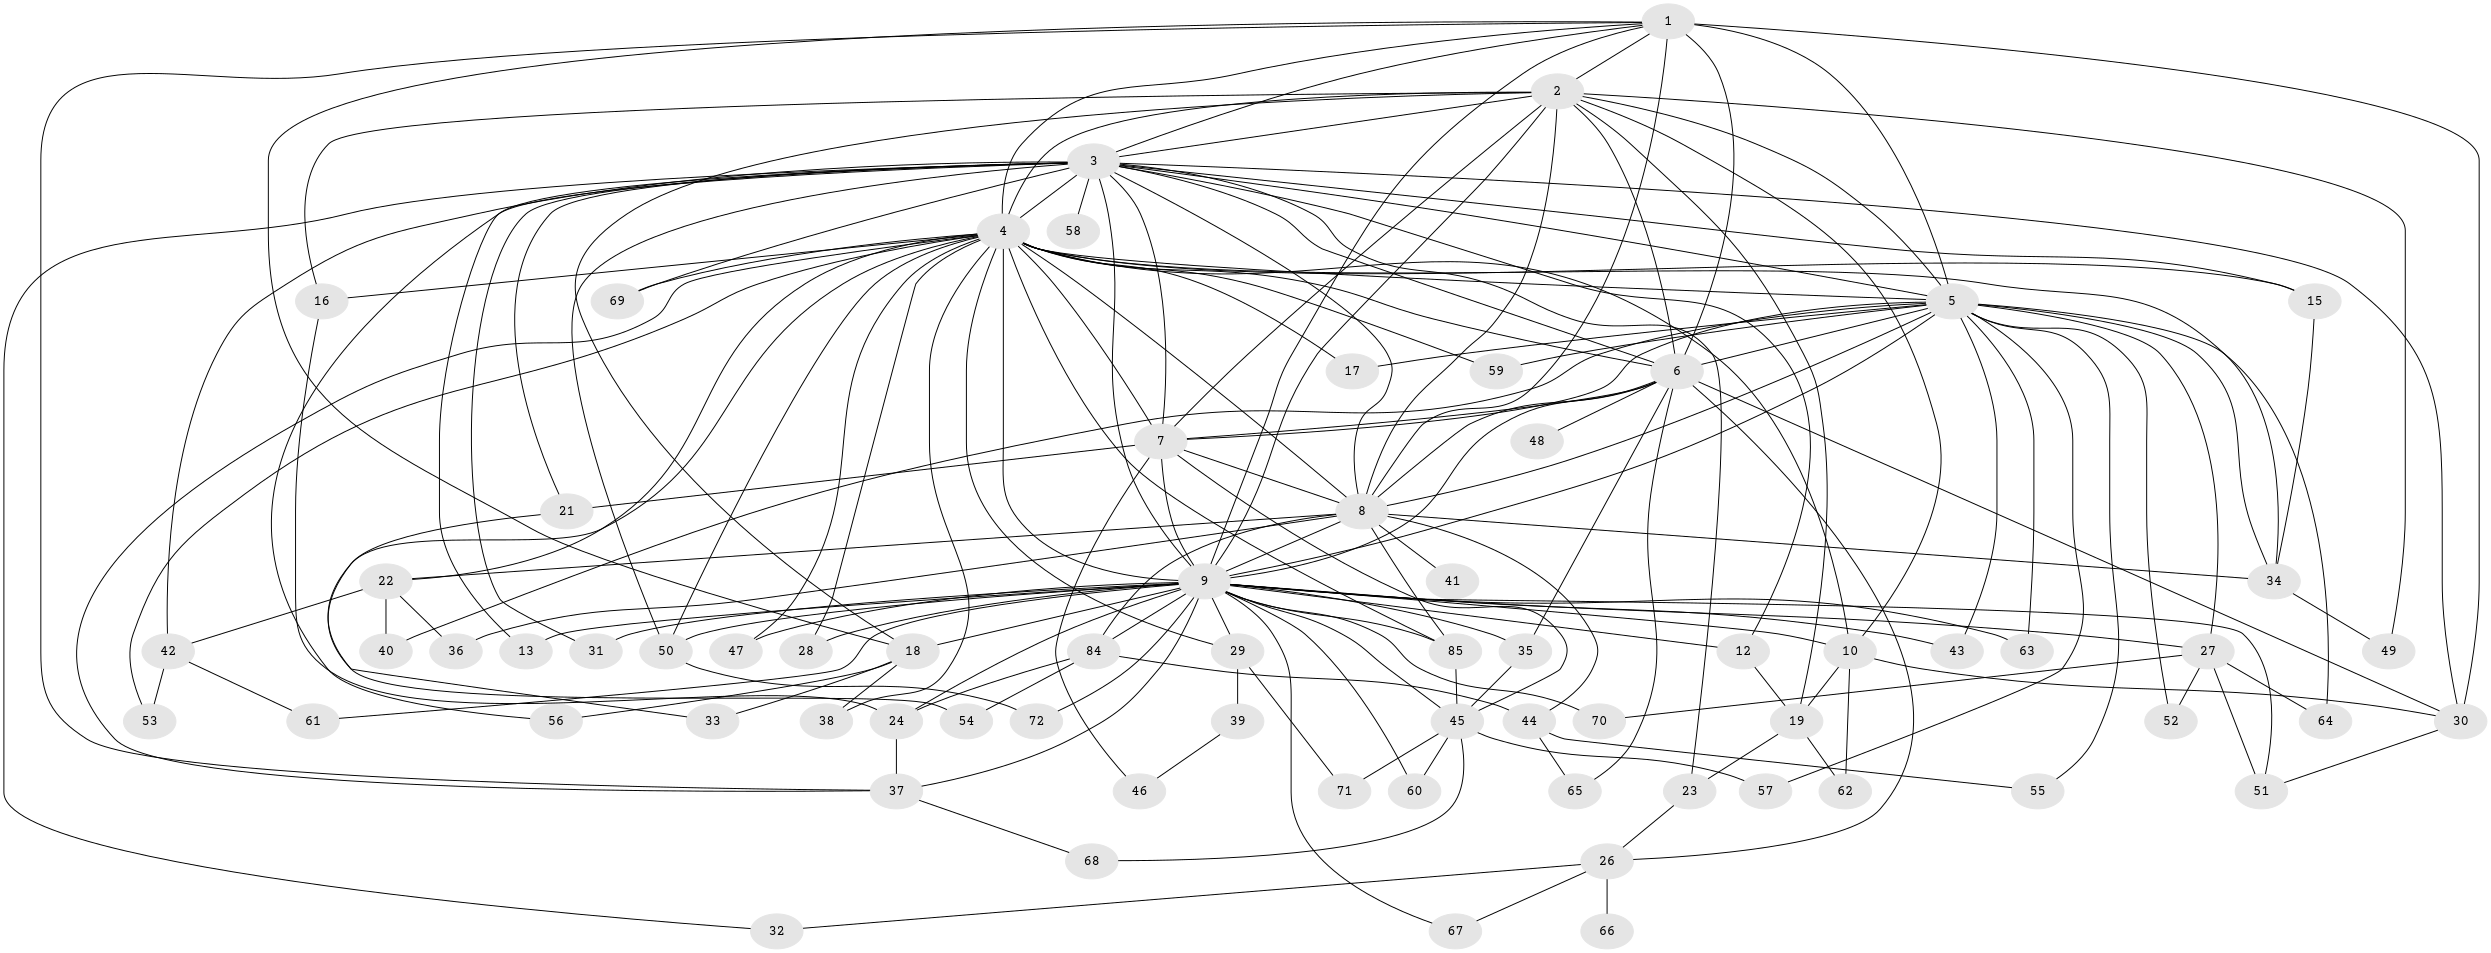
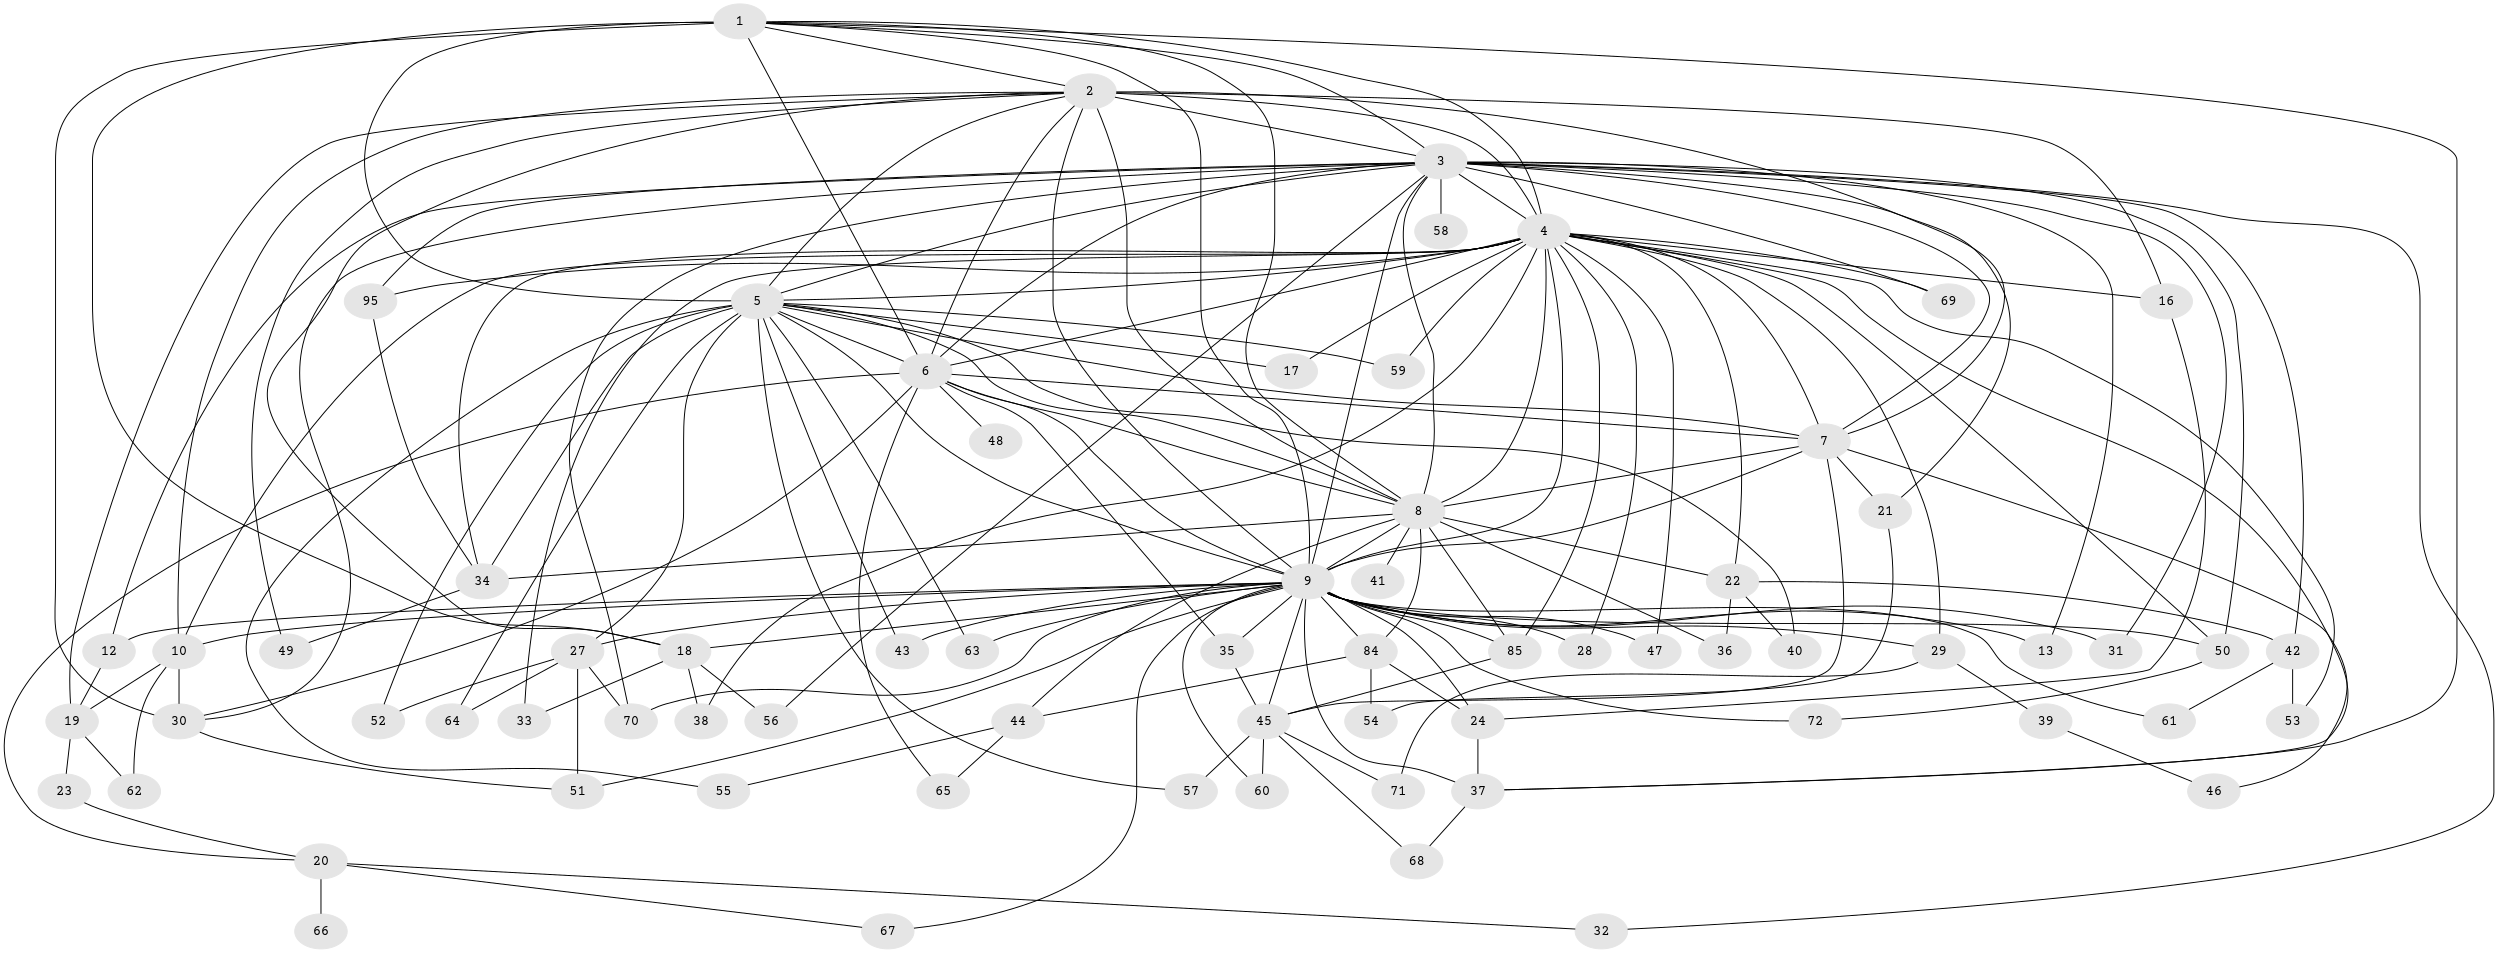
  graph {
    fontname="Courier Prime"
    node [color=gray90 fontname="Courier Prime" style=filled]
    edge [fontname="Courier Prime" weight=1.0]
    1
    2
    3
    4
    5
    6
    8
    9
    18
    30
    37
    7
    10
    16
    19
    49
    12
    13
-   15
+   15 [label=95]
    21
    23
    31
    32
    42
    50
    56
    58
    69
    17
    22
    n31 [label=85]
    28
    29
    33
    34
    38
    47
    53
    59
    27
    40
    43
    52
    55
    57
    63
    64
-   26
+   26 [label=20]
    35
    48
    65
    45
    46
    n54 [label=84]
    36
    41
    44
    24
    51
    60
    61
    67
    70
    72
    68
    62
    54
    39
    71
    66
    1 -- 2
    1 -- 3
    1 -- 4 [weight=2.0]
    1 -- 5
    1 -- 6 [weight=2.0]
    1 -- 8
    1 -- 9 [weight=2.0]
    1 -- 18
    1 -- 30 [weight=4.0]
    1 -- 37
    2 -- 3
    2 -- 4 [weight=2.0]
    2 -- 5
    2 -- 6
    2 -- 8 [weight=2.0]
    2 -- 9
    2 -- 18
    2 -- 7 [weight=2.0]
    2 -- 10
    2 -- 16
    2 -- 19
    2 -- 49
    3 -- 4 [weight=3.0]
    3 -- 5
    3 -- 6
    3 -- 8
    3 -- 9
    3 -- 30
    3 -- 7
    3 -- 12
    3 -- 13
    3 -- 15
    3 -- 21
-   3 -- 23
+   3 -- 70
    3 -- 31
    3 -- 32
    3 -- 42
    3 -- 50
    3 -- 56
    3 -- 58
    3 -- 69
    4 -- 5 [weight=2.0]
    4 -- 6 [weight=2.0]
    4 -- 8 [weight=2.0]
    4 -- 9 [weight=3.0]
    4 -- 37
    4 -- 7 [weight=2.0]
    4 -- 10
    4 -- 16
    4 -- 15
    4 -- 50
    4 -- 69
    4 -- 17
    4 -- 22 [weight=2.0]
    4 -- n31
    4 -- 28
    4 -- 29
    4 -- 33
    4 -- 34
    4 -- 38
    4 -- 47
    4 -- 53
    4 -- 59
    5 -- 6
    5 -- 8
    5 -- 9 [weight=2.0]
    5 -- 7
    5 -- 17
    5 -- 34
    5 -- 59
    5 -- 27
    5 -- 40
    5 -- 43
    5 -- 52
    5 -- 55
    5 -- 57
    5 -- 63
    5 -- 64
    6 -- 8
    6 -- 9
    6 -- 30
    6 -- 7
    6 -- 26
    6 -- 35
    6 -- 48
    6 -- 65
    8 -- 9
    8 -- 22
    8 -- n31
    8 -- 34
    8 -- n54
    8 -- 36
    8 -- 41
    8 -- 44
    9 -- 18 [weight=2.0]
    9 -- 37
    9 -- 10
    9 -- 12
    9 -- 13
    9 -- 31
    9 -- 50
    9 -- n31
    9 -- 28
    9 -- 29
    9 -- 47
    9 -- 27
    9 -- 43
    9 -- 63
    9 -- 35
    9 -- 45
    9 -- n54
    9 -- 24
    9 -- 51
    9 -- 60
    9 -- 61
    9 -- 67
    9 -- 70
    9 -- 72
    18 -- 56
    18 -- 33
    18 -- 38
    30 -- 51
    37 -- 68
    7 -- 8
    7 -- 9
    7 -- 21
    7 -- 45
    7 -- 46
    10 -- 30
    10 -- 19
    10 -- 62
    16 -- 24
    19 -- 23
    19 -- 62
    12 -- 19
    15 -- 34
    21 -- 54
    23 -- 26
    42 -- 53
    42 -- 61
    50 -- 72
    22 -- 42
    22 -- 40
    22 -- 36
    n31 -- 45
    29 -- 39
    29 -- 71
    34 -- 49
    27 -- 52
    27 -- 64
    27 -- 51
    27 -- 70
    26 -- 32
    26 -- 67
    26 -- 66
    35 -- 45
    45 -- 57
    45 -- 60
    45 -- 68
    45 -- 71
    n54 -- 44
    n54 -- 24
    n54 -- 54
    44 -- 55
    44 -- 65
    24 -- 37
    39 -- 46
  }
